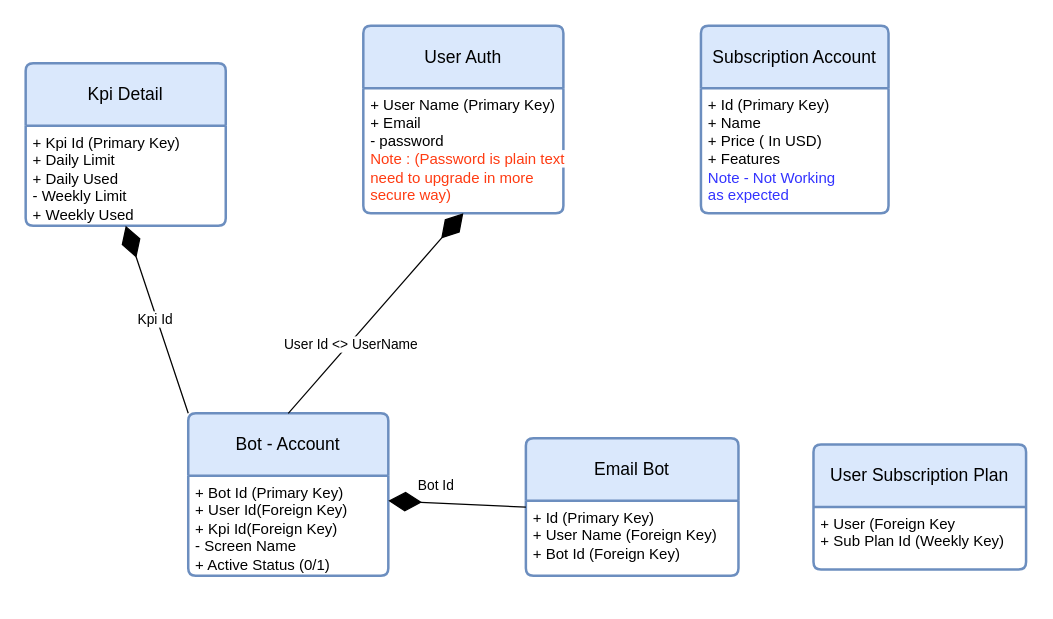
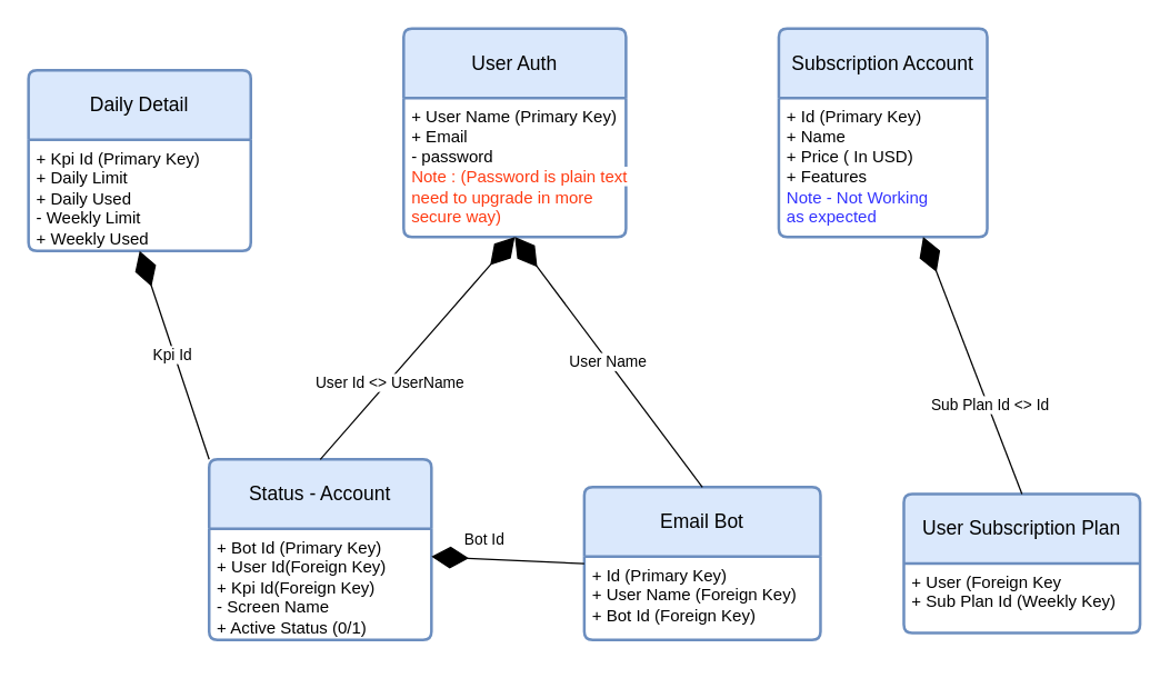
  <mxCell id="0" />
  <mxCell id="1" parent="0" />
- <mxCell id="2" value="Bot - Account" style="swimlane;childLayout=stackLayout;horizontal=1;startSize=50;horizontalStack=0;rounded=1;fontSize=14;fontStyle=0;strokeWidth=2;resizeParent=0;resizeLast=1;shadow=0;dashed=0;align=center;arcSize=4;whiteSpace=wrap;html=1;fillColor=#dae8fc;strokeColor=#6c8ebf;" vertex="1" parent="1"><mxGeometry x="150" y="330" width="160" height="130" as="geometry"><mxRectangle x="150" y="230" width="120" height="50" as="alternateBounds" /></mxGeometry></mxCell>
+ <mxCell id="2" value="Status - Account" style="swimlane;childLayout=stackLayout;horizontal=1;startSize=50;horizontalStack=0;rounded=1;fontSize=14;fontStyle=0;strokeWidth=2;resizeParent=0;resizeLast=1;shadow=0;dashed=0;align=center;arcSize=4;whiteSpace=wrap;html=1;fillColor=#dae8fc;strokeColor=#6c8ebf;" vertex="1" parent="1"><mxGeometry x="150" y="330" width="160" height="130" as="geometry"><mxRectangle x="150" y="230" width="120" height="50" as="alternateBounds" /></mxGeometry></mxCell>
  <mxCell id="3" value="+ Bot Id (Primary Key)&lt;div&gt;+ User Id(Foreign Key)&lt;br&gt;+ Kpi Id(Foreign Key)&lt;br&gt;- Screen Name&amp;nbsp;&lt;/div&gt;&lt;div&gt;+ Active Status (0/1)&lt;/div&gt;&lt;div&gt;&lt;br&gt;&lt;/div&gt;" style="align=left;strokeColor=none;fillColor=none;spacingLeft=4;fontSize=12;verticalAlign=top;resizable=0;rotatable=0;part=1;html=1;" vertex="1" parent="2"><mxGeometry y="50" width="160" height="80" as="geometry" /></mxCell>
  <mxCell id="4" value="User Auth" style="swimlane;childLayout=stackLayout;horizontal=1;startSize=50;horizontalStack=0;rounded=1;fontSize=14;fontStyle=0;strokeWidth=2;resizeParent=0;resizeLast=1;shadow=0;dashed=0;align=center;arcSize=4;whiteSpace=wrap;html=1;fillColor=#dae8fc;strokeColor=#6c8ebf;" vertex="1" parent="1"><mxGeometry x="290" width="160" height="150" as="geometry" y="20"><mxRectangle x="260" width="120" height="50" as="alternateBounds" /></mxGeometry></mxCell>
  <mxCell id="5" value="+ User Name (Primary Key)&lt;div&gt;+ Email&amp;nbsp;&lt;/div&gt;&lt;div&gt;- password&lt;/div&gt;&lt;div&gt;&lt;span style=&quot;background-color: light-dark(#ffffff, var(--ge-dark-color, #121212));&quot;&gt;&lt;font style=&quot;color: rgb(255, 59, 18);&quot;&gt;Note : (Password is plain text&amp;nbsp;&lt;/font&gt;&lt;/span&gt;&lt;/div&gt;&lt;div&gt;&lt;span style=&quot;background-color: light-dark(#ffffff, var(--ge-dark-color, #121212));&quot;&gt;&lt;font style=&quot;color: rgb(255, 59, 18);&quot;&gt;need to upgrade in more&amp;nbsp;&lt;/font&gt;&lt;/span&gt;&lt;/div&gt;&lt;div&gt;&lt;span style=&quot;background-color: light-dark(#ffffff, var(--ge-dark-color, #121212));&quot;&gt;&lt;font style=&quot;color: rgb(255, 59, 18);&quot;&gt;secure way)&lt;/font&gt;&lt;/span&gt;&amp;nbsp; &amp;nbsp;&lt;/div&gt;" style="align=left;strokeColor=none;fillColor=none;spacingLeft=4;fontSize=12;verticalAlign=top;resizable=0;rotatable=0;part=1;html=1;" vertex="1" parent="4"><mxGeometry y="50" width="160" height="100" as="geometry" /></mxCell>
  <mxCell id="6" value="" style="endArrow=diamondThin;endFill=1;endSize=24;html=1;entryX=0.5;entryY=1;entryDx=0;entryDy=0;exitX=0.5;exitY=0;exitDx=0;exitDy=0;" edge="1" parent="1" source="2" target="4"><mxGeometry width="160" relative="1" as="geometry"><mxPoint x="200" y="290" as="sourcePoint" /><mxPoint x="300" y="290" as="targetPoint" /></mxGeometry></mxCell>
  <mxCell id="7" value="User Id &amp;lt;&amp;gt; UserName" style="edgeLabel;html=1;align=center;verticalAlign=middle;resizable=0;points=[];" vertex="1" connectable="0" parent="6"><mxGeometry x="-0.306" y="-1" relative="1" as="geometry"><mxPoint as="offset" /></mxGeometry></mxCell>
- <mxCell id="8" value="Kpi Detail" style="swimlane;childLayout=stackLayout;horizontal=1;startSize=50;horizontalStack=0;rounded=1;fontSize=14;fontStyle=0;strokeWidth=2;resizeParent=0;resizeLast=1;shadow=0;dashed=0;align=center;arcSize=4;whiteSpace=wrap;html=1;fillColor=#dae8fc;strokeColor=#6c8ebf;" vertex="1" parent="1"><mxGeometry x="20" y="50" width="160" height="130" as="geometry"><mxRectangle x="10" y="100" width="110" height="40" as="alternateBounds" /></mxGeometry></mxCell>
+ <mxCell id="8" value="Daily Detail" style="swimlane;childLayout=stackLayout;horizontal=1;startSize=50;horizontalStack=0;rounded=1;fontSize=14;fontStyle=0;strokeWidth=2;resizeParent=0;resizeLast=1;shadow=0;dashed=0;align=center;arcSize=4;whiteSpace=wrap;html=1;fillColor=#dae8fc;strokeColor=#6c8ebf;" vertex="1" parent="1"><mxGeometry x="20" y="50" width="160" height="130" as="geometry"><mxRectangle x="10" y="100" width="110" height="40" as="alternateBounds" /></mxGeometry></mxCell>
  <mxCell id="9" value="+ Kpi Id (Primary Key)&lt;div&gt;+ Daily Limit&lt;/div&gt;&lt;div&gt;+ Daily Used&amp;nbsp;&lt;/div&gt;&lt;div&gt;- Weekly Limit&lt;/div&gt;&lt;div&gt;+ Weekly Used&lt;span style=&quot;background-color: transparent;&quot;&gt;&amp;nbsp;&amp;nbsp;&lt;/span&gt;&lt;/div&gt;" style="align=left;strokeColor=none;fillColor=none;spacingLeft=4;fontSize=12;verticalAlign=top;resizable=0;rotatable=0;part=1;html=1;" vertex="1" parent="8"><mxGeometry y="50" width="160" height="80" as="geometry" /></mxCell>
  <mxCell id="10" value="Kpi Id&amp;nbsp;" style="endArrow=diamondThin;endFill=1;endSize=24;html=1;exitX=0;exitY=0;exitDx=0;exitDy=0;entryX=0.5;entryY=1;entryDx=0;entryDy=0;" edge="1" parent="1" source="2" target="9"><mxGeometry width="160" relative="1" as="geometry"><mxPoint x="630" y="350" as="sourcePoint" /><mxPoint x="130" y="220" as="targetPoint" /><Array as="points" /></mxGeometry></mxCell>
  <mxCell id="11" value="Subscription Account" style="swimlane;childLayout=stackLayout;horizontal=1;startSize=50;horizontalStack=0;rounded=1;fontSize=14;fontStyle=0;strokeWidth=2;resizeParent=0;resizeLast=1;shadow=0;dashed=0;align=center;arcSize=4;whiteSpace=wrap;html=1;fillColor=#dae8fc;strokeColor=#6c8ebf;" vertex="1" parent="1"><mxGeometry x="560" width="150" height="150" as="geometry" y="20"><mxRectangle x="530" width="120" height="50" as="alternateBounds" /></mxGeometry></mxCell>
  <mxCell id="12" value="+ Id (Primary Key)&lt;div&gt;+ Name&lt;br&gt;+ Price ( In USD)&lt;br&gt;+ Features&lt;/div&gt;&lt;div&gt;&lt;font style=&quot;color: rgb(51, 51, 255);&quot;&gt;Note - Not Working&amp;nbsp;&lt;/font&gt;&lt;/div&gt;&lt;div&gt;&lt;font style=&quot;color: rgb(51, 51, 255);&quot;&gt;as expected&lt;/font&gt;&amp;nbsp;&lt;/div&gt;&lt;div&gt;&lt;br&gt;&lt;/div&gt;&lt;div&gt;&lt;br&gt;&lt;/div&gt;" style="align=left;strokeColor=none;fillColor=none;spacingLeft=4;fontSize=12;verticalAlign=top;resizable=0;rotatable=0;part=1;html=1;" vertex="1" parent="11"><mxGeometry y="50" width="150" height="100" as="geometry" /></mxCell>
  <mxCell id="13" value="User Subscription Plan" style="swimlane;childLayout=stackLayout;horizontal=1;startSize=50;horizontalStack=0;rounded=1;fontSize=14;fontStyle=0;strokeWidth=2;resizeParent=0;resizeLast=1;shadow=0;dashed=0;align=center;arcSize=4;whiteSpace=wrap;html=1;fillColor=#dae8fc;strokeColor=#6c8ebf;" vertex="1" parent="1"><mxGeometry x="650" y="355" width="170" height="100" as="geometry"><mxRectangle x="600" y="240" width="120" height="50" as="alternateBounds" /></mxGeometry></mxCell>
  <mxCell id="14" value="+ User (Foreign Key&lt;div&gt;+ Sub Plan Id (Weekly Key)&lt;br&gt;&lt;span style=&quot;background-color: transparent;&quot;&gt;&amp;nbsp;&lt;/span&gt;&lt;/div&gt;&lt;div&gt;&lt;br&gt;&lt;/div&gt;&lt;div&gt;&lt;br&gt;&lt;/div&gt;" style="align=left;strokeColor=none;fillColor=none;spacingLeft=4;fontSize=12;verticalAlign=top;resizable=0;rotatable=0;part=1;html=1;" vertex="1" parent="13"><mxGeometry y="50" width="170" height="50" as="geometry" /></mxCell>
+ <mxCell id="15" value="" style="endArrow=diamondThin;endFill=1;endSize=24;html=1;exitX=0.5;exitY=0;exitDx=0;exitDy=0;" edge="1" parent="1" source="13" target="11"><mxGeometry width="160" relative="1" as="geometry"><mxPoint x="150" y="610" as="sourcePoint" /><mxPoint x="320" y="790" as="targetPoint" /></mxGeometry></mxCell>
+ <mxCell id="16" value="Sub Plan Id &amp;lt;&amp;gt; Id" style="edgeLabel;html=1;align=center;verticalAlign=middle;resizable=0;points=[];" vertex="1" connectable="0" parent="15"><mxGeometry x="-0.306" y="-1" relative="1" as="geometry"><mxPoint as="offset" /></mxGeometry></mxCell>
  <mxCell id="17" value="Email Bot" style="swimlane;childLayout=stackLayout;horizontal=1;startSize=50;horizontalStack=0;rounded=1;fontSize=14;fontStyle=0;strokeWidth=2;resizeParent=0;resizeLast=1;shadow=0;dashed=0;align=center;arcSize=4;whiteSpace=wrap;html=1;fillColor=#dae8fc;strokeColor=#6c8ebf;" vertex="1" parent="1"><mxGeometry x="420" y="350" width="170" height="110" as="geometry"><mxRectangle x="410" y="230" width="120" height="50" as="alternateBounds" /></mxGeometry></mxCell>
  <mxCell id="18" value="+ Id (Primary Key)&lt;div&gt;+ User Name (Foreign Key)&lt;br&gt;+ Bot Id (Foreign Key)&lt;/div&gt;&lt;div&gt;&lt;br&gt;&lt;/div&gt;&lt;div&gt;&lt;br&gt;&lt;/div&gt;&lt;div&gt;&lt;br&gt;&lt;/div&gt;" style="align=left;strokeColor=none;fillColor=none;spacingLeft=4;fontSize=12;verticalAlign=top;resizable=0;rotatable=0;part=1;html=1;" vertex="1" parent="17"><mxGeometry y="50" width="170" height="60" as="geometry" /></mxCell>
  <mxCell id="19" value="Bot Id" style="endArrow=diamondThin;endFill=1;endSize=24;html=1;exitX=0;exitY=0.5;exitDx=0;exitDy=0;entryX=1;entryY=0.25;entryDx=0;entryDy=0;" edge="1" parent="1" source="17" target="3"><mxGeometry x="0.321" y="-14" width="160" relative="1" as="geometry"><mxPoint x="280" y="270" as="sourcePoint" /><mxPoint x="370" y="250" as="targetPoint" /><Array as="points" /><mxPoint as="offset" /></mxGeometry></mxCell>
+ <mxCell id="20" value="User Name" style="endArrow=diamondThin;endFill=1;endSize=24;html=1;exitX=0.5;exitY=0;exitDx=0;exitDy=0;entryX=0.5;entryY=1;entryDx=0;entryDy=0;" edge="1" parent="1" source="17" target="4"><mxGeometry width="160" relative="1" as="geometry"><mxPoint x="230" y="370" as="sourcePoint" /><mxPoint x="220" y="320" as="targetPoint" /><Array as="points" /></mxGeometry></mxCell>
